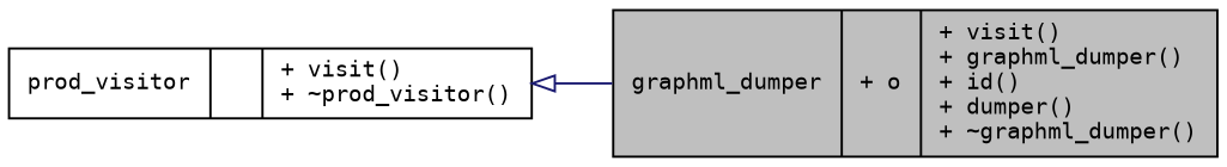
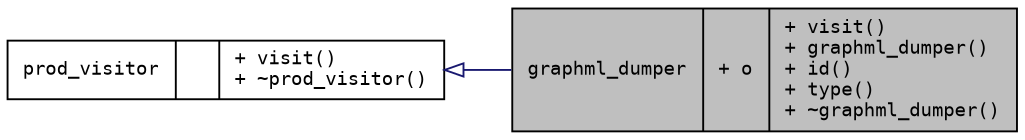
  digraph {
    rankdir=LR
    fontname="DejaVu Sans Mono"
    node [color=black fontname="DejaVu Sans Mono" fontsize=10 shape=record style=filled]
-   n1 [fillcolor=grey75 fontcolor=black height=0.2 label="{graphml_dumper\n|+ o\l|+ visit()\l+ graphml_dumper()\l+ id()\l+ dumper()\l+ ~graphml_dumper()\l}" width=0.4]
+   n1 [fillcolor=grey75 fontcolor=black height=0.2 label="{graphml_dumper\n|+ o\l|+ visit()\l+ graphml_dumper()\l+ id()\l+ type()\l+ ~graphml_dumper()\l}" width=0.4]
    n2 [fillcolor=white height=0.2 label="{prod_visitor\n||+ visit()\l+ ~prod_visitor()\l}" width=0.4]
    n2 -> n1 [arrowtail=onormal color=midnightblue dir=back fontname="DejaVu Sans Mono" fontsize=10 labelfontname=Helvetica labelfontsize=10 style=solid]
  }
